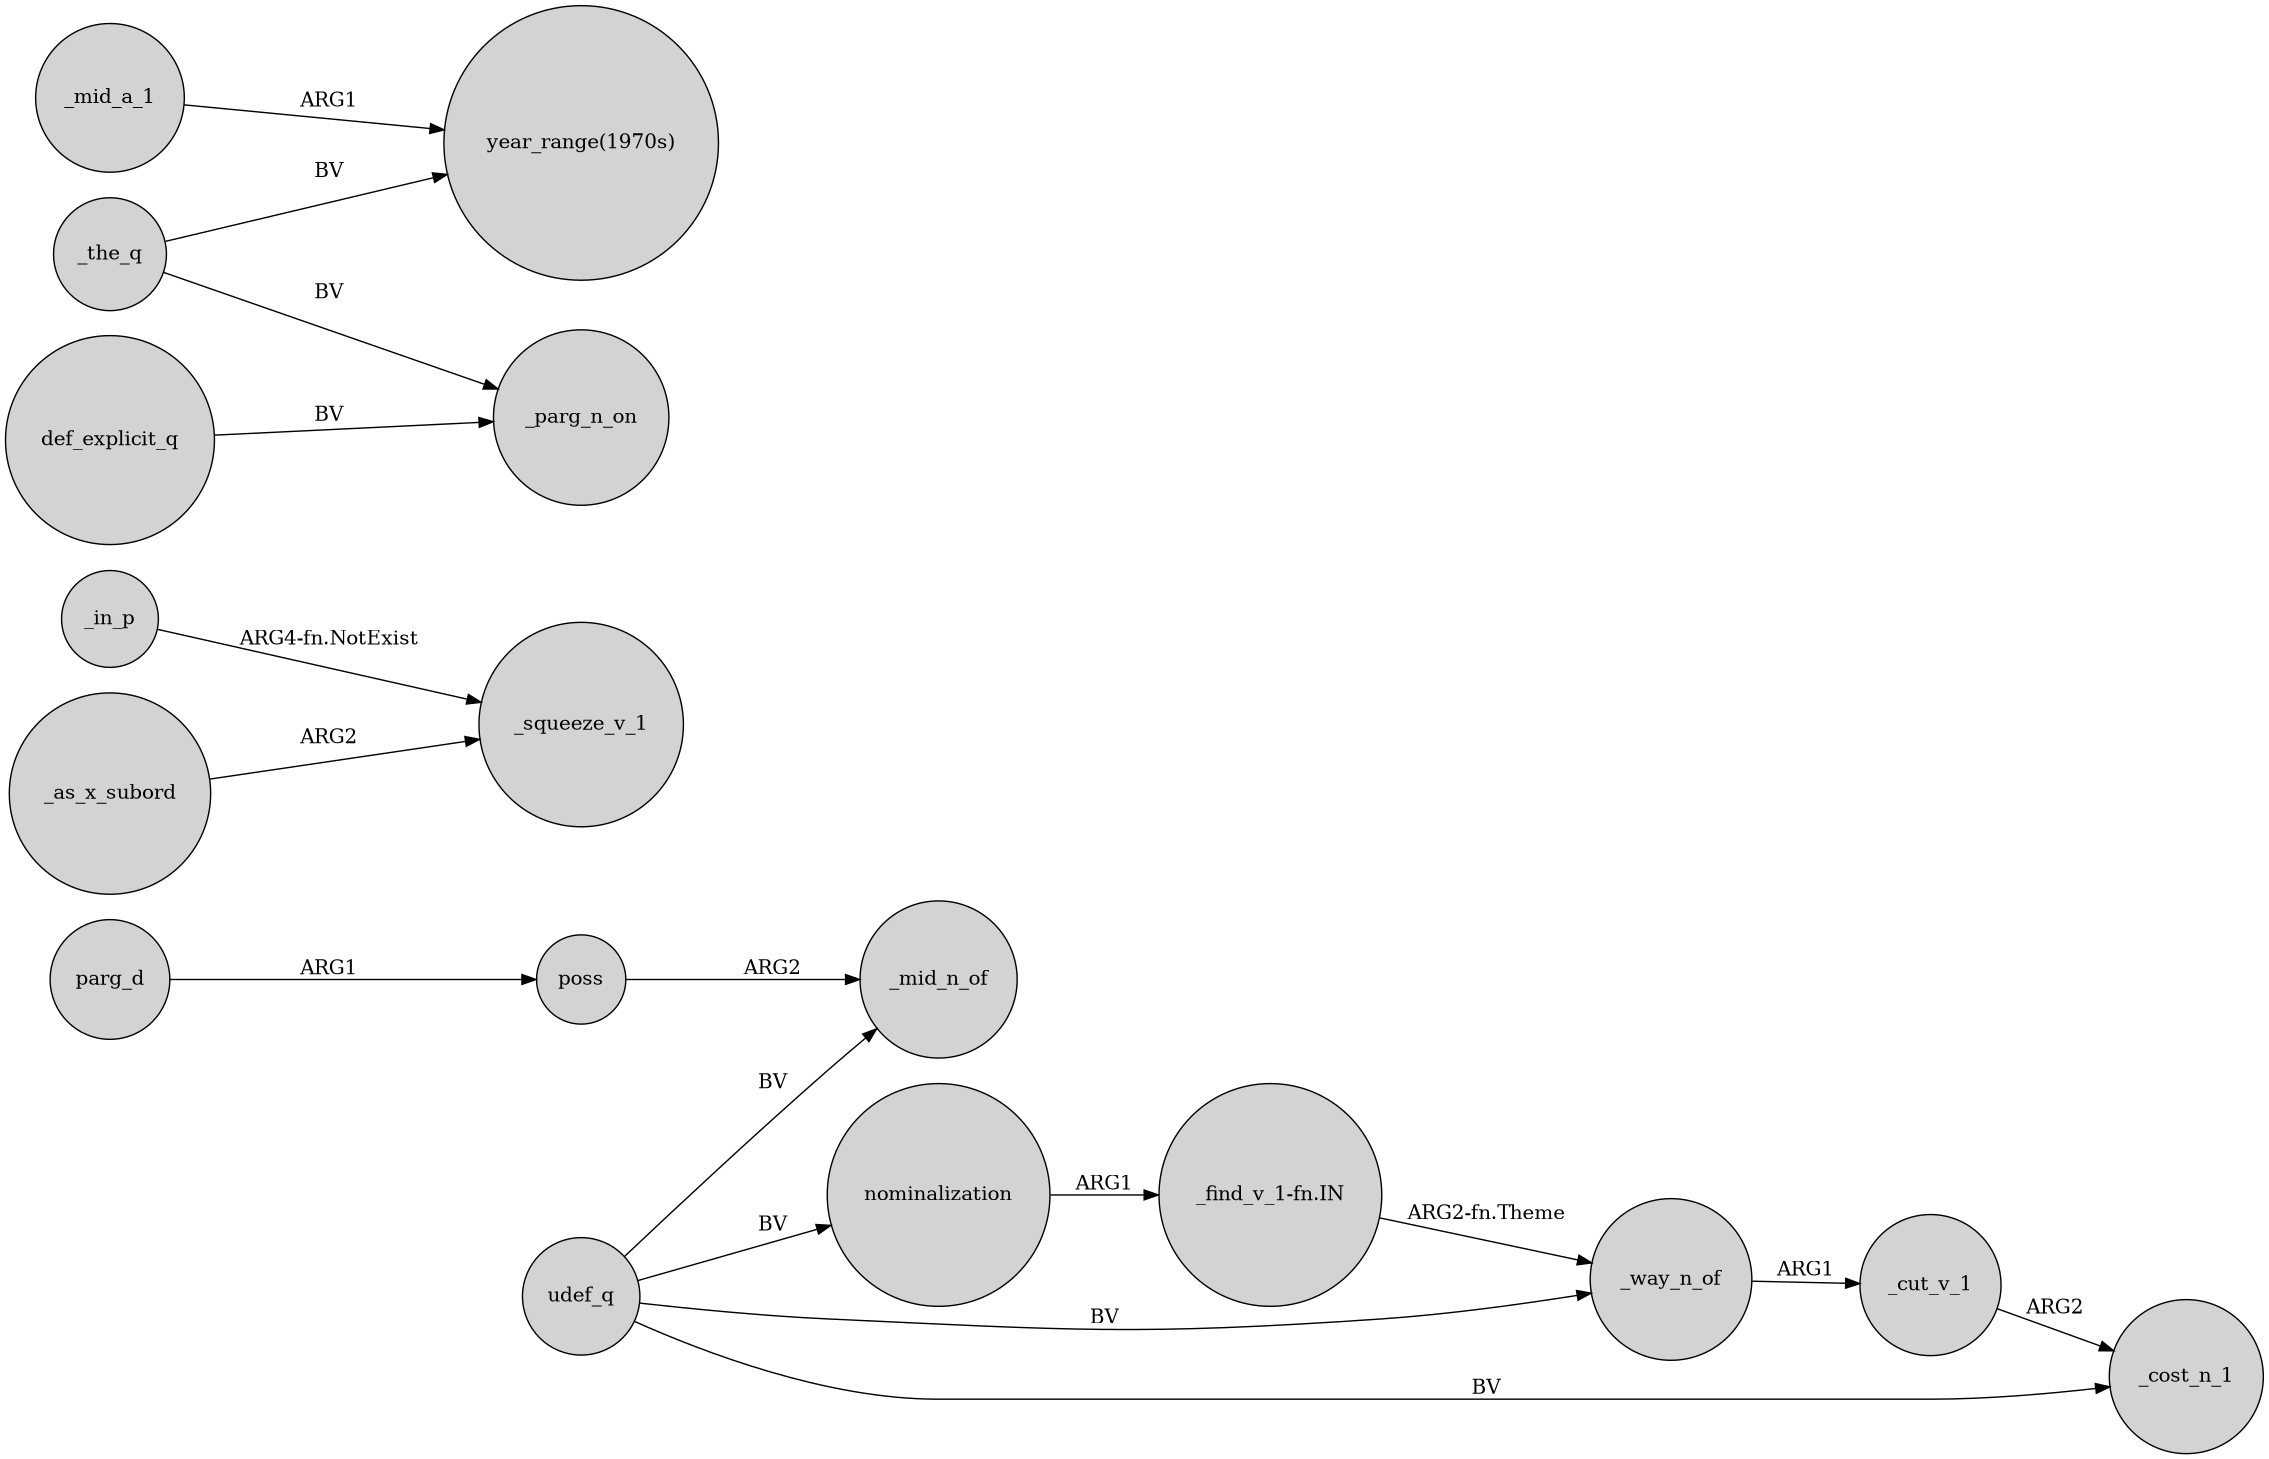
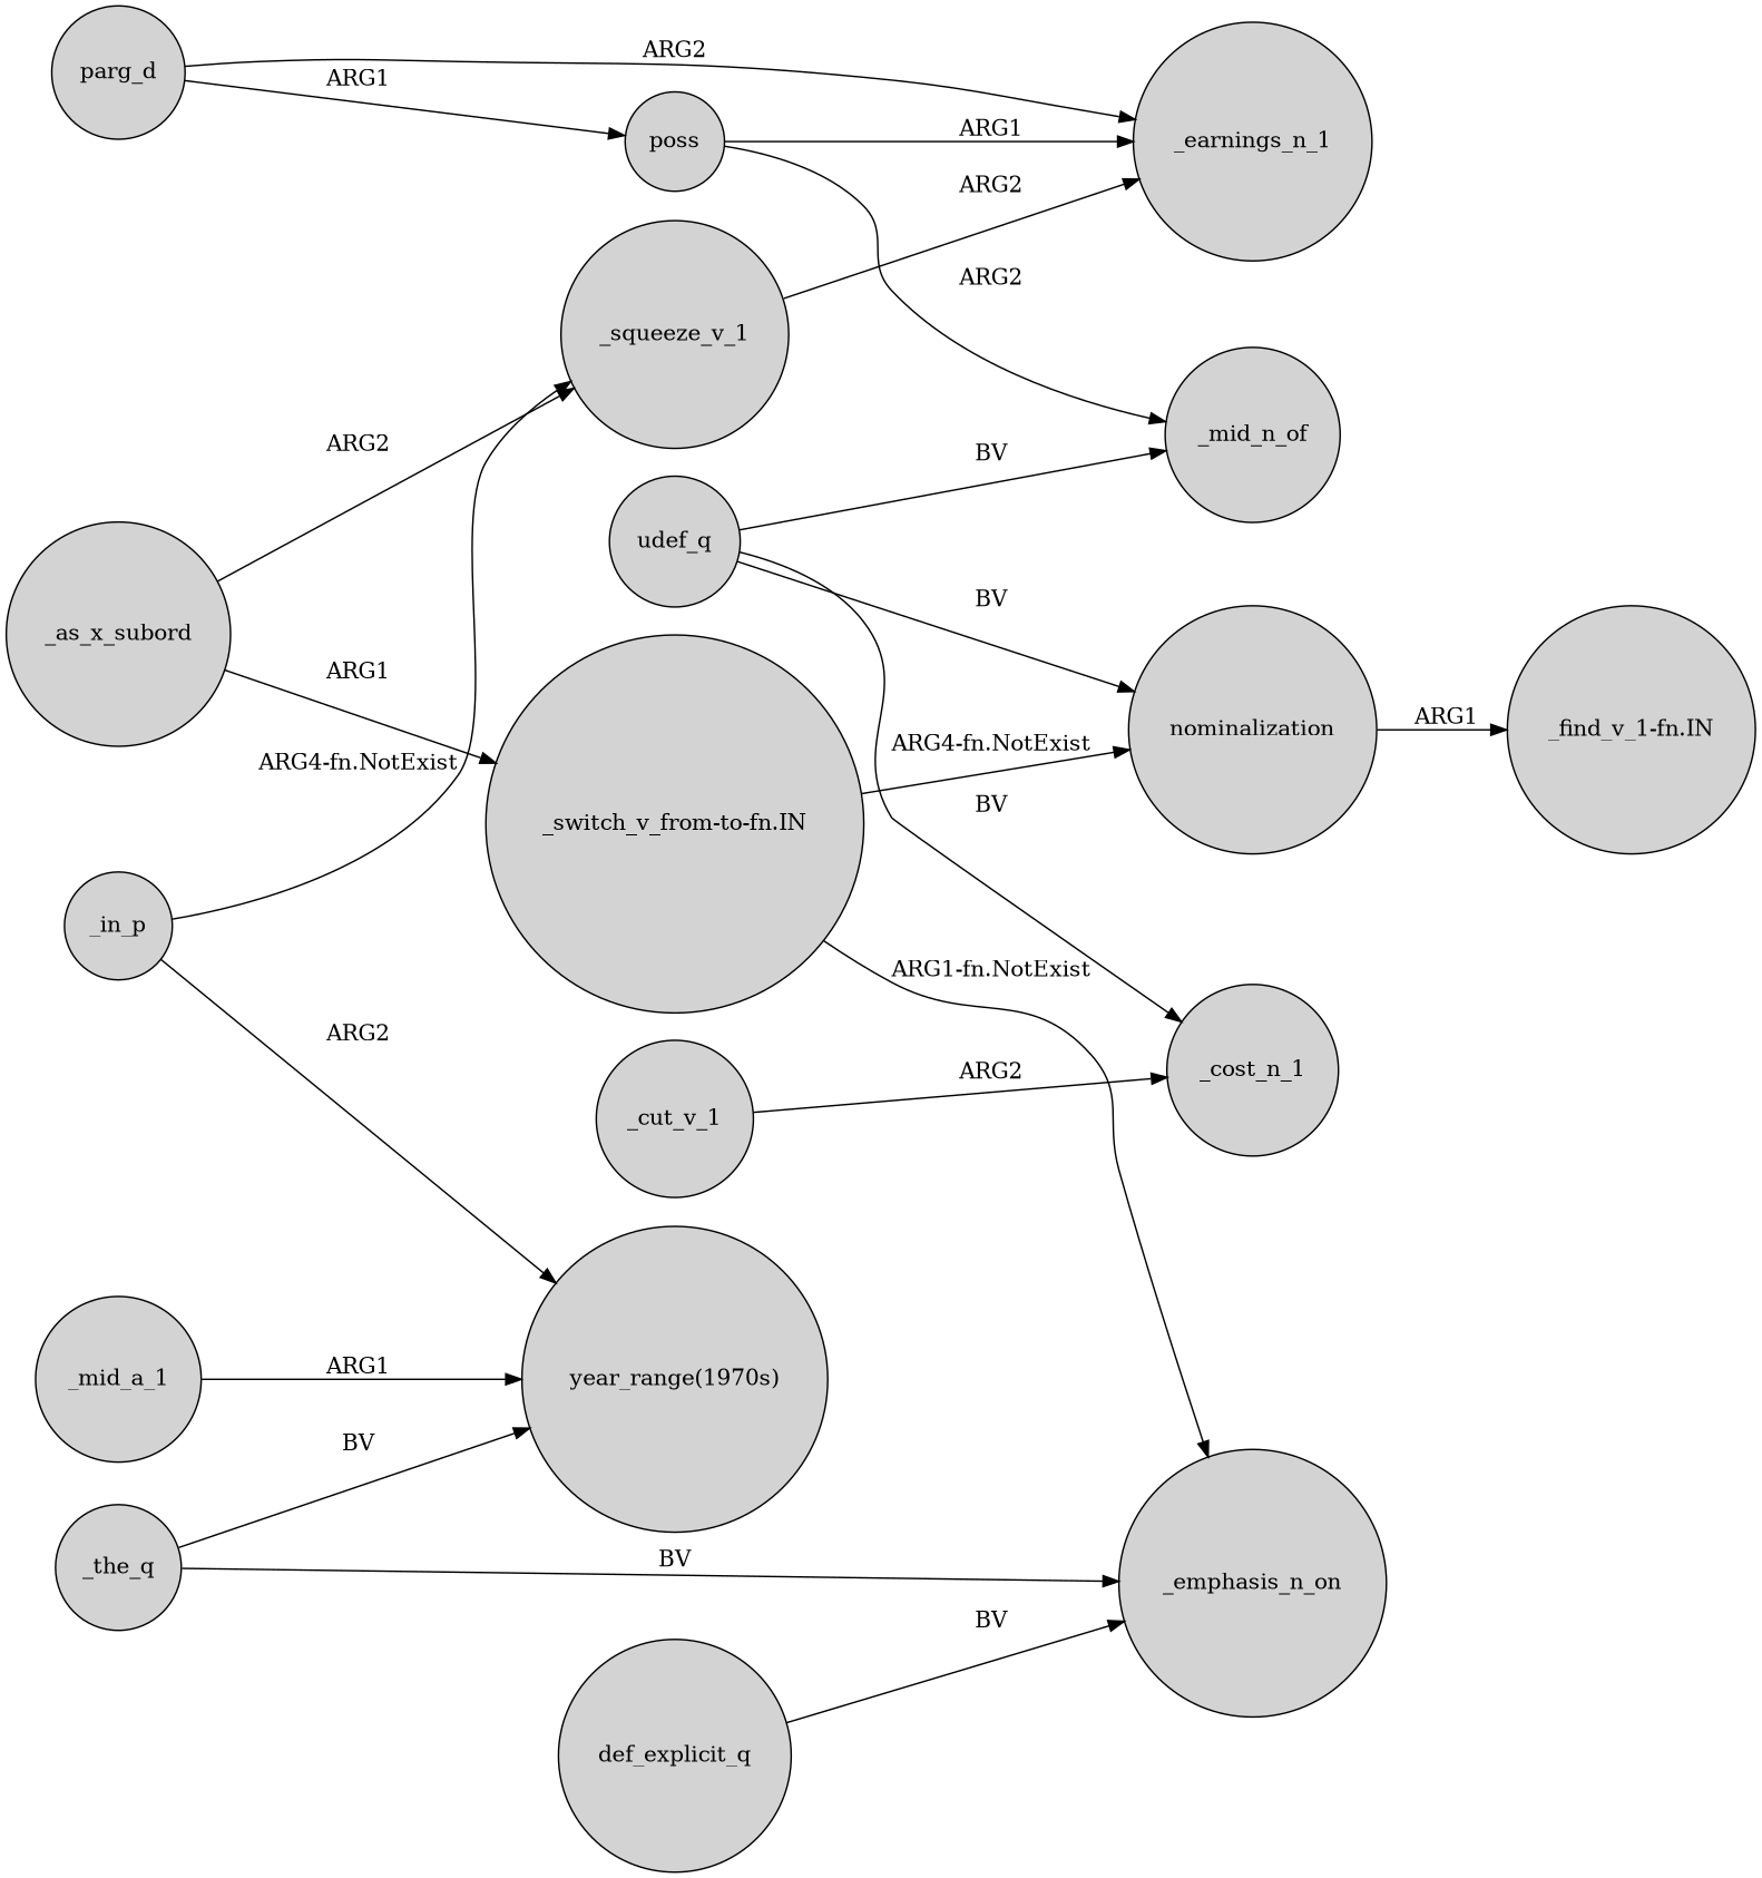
  digraph {
    rankdir=LR
    node [shape=circle style=filled]
    n1 [label=_mid_n_of]
    poss
+   _earnings_n_1
    "_find_v_1-fn.IN"
-   _way_n_of
    _cut_v_1
    _cost_n_1
    _in_p
    _squeeze_v_1
    "year_range(1970s)"
    udef_q
    nominalization
    _mid_a_1
    _the_q
-   _emphasis_n_on [label=_parg_n_on]
+   _emphasis_n_on
+   "_switch_v_from-to-fn.IN"
    _as_x_subord
    parg_d
    def_explicit_q
    poss -> n1 [label=ARG2]
-   "_find_v_1-fn.IN" -> _way_n_of [label="ARG2-fn.Theme"]
-   _way_n_of -> _cut_v_1 [label=ARG1]
+   poss -> _earnings_n_1 [label=ARG1]
    _cut_v_1 -> _cost_n_1 [label=ARG2]
    _in_p -> _squeeze_v_1 [label="ARG4-fn.NotExist"]
+   _in_p -> "year_range(1970s)" [label=ARG2]
+   _squeeze_v_1 -> _earnings_n_1 [label=ARG2]
    udef_q -> n1 [label=BV]
-   udef_q -> _way_n_of [label=BV]
    udef_q -> _cost_n_1 [label=BV]
    udef_q -> nominalization [label=BV]
    nominalization -> "_find_v_1-fn.IN" [label=ARG1]
    _mid_a_1 -> "year_range(1970s)" [label=ARG1]
    _the_q -> "year_range(1970s)" [label=BV]
    _the_q -> _emphasis_n_on [label=BV]
+   "_switch_v_from-to-fn.IN" -> nominalization [label="ARG4-fn.NotExist"]
+   "_switch_v_from-to-fn.IN" -> _emphasis_n_on [label="ARG1-fn.NotExist"]
    _as_x_subord -> _squeeze_v_1 [label=ARG2]
+   _as_x_subord -> "_switch_v_from-to-fn.IN" [label=ARG1]
    parg_d -> poss [label=ARG1]
+   parg_d -> _earnings_n_1 [label=ARG2]
    def_explicit_q -> _emphasis_n_on [label=BV]
  }
